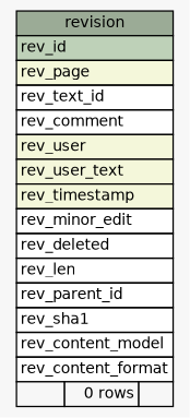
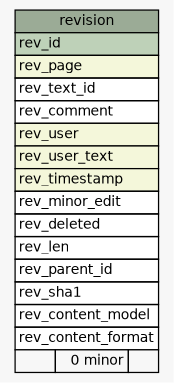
  digraph {
    bgcolor="#f7f7f7"
    fontname=Helvetica
    fontsize=11
    nodesep=0.18
    rankdir=RL
    ranksep=0.46
-   n1 [fontname=Helvetica fontsize=11 label=<     <TABLE BORDER="0" CELLBORDER="1" CELLSPACING="0" BGCOLOR="#ffffff">       <TR><TD COLSPAN="3" BGCOLOR="#9bab96" ALIGN="CENTER">revision</TD></TR>       <TR><TD PORT="rev_id" COLSPAN="3" BGCOLOR="#bed1b8" ALIGN="LEFT">rev_id</TD></TR>       <TR><TD PORT="rev_page" COLSPAN="3" BGCOLOR="#f4f7da" ALIGN="LEFT">rev_page</TD></TR>       <TR><TD PORT="rev_text_id" COLSPAN="3" ALIGN="LEFT">rev_text_id</TD></TR>       <TR><TD PORT="rev_comment" COLSPAN="3" ALIGN="LEFT">rev_comment</TD></TR>       <TR><TD PORT="rev_user" COLSPAN="3" BGCOLOR="#f4f7da" ALIGN="LEFT">rev_user</TD></TR>       <TR><TD PORT="rev_user_text" COLSPAN="3" BGCOLOR="#f4f7da" ALIGN="LEFT">rev_user_text</TD></TR>       <TR><TD PORT="rev_timestamp" COLSPAN="3" BGCOLOR="#f4f7da" ALIGN="LEFT">rev_timestamp</TD></TR>       <TR><TD PORT="rev_minor_edit" COLSPAN="3" ALIGN="LEFT">rev_minor_edit</TD></TR>       <TR><TD PORT="rev_deleted" COLSPAN="3" ALIGN="LEFT">rev_deleted</TD></TR>       <TR><TD PORT="rev_len" COLSPAN="3" ALIGN="LEFT">rev_len</TD></TR>       <TR><TD PORT="rev_parent_id" COLSPAN="3" ALIGN="LEFT">rev_parent_id</TD></TR>       <TR><TD PORT="rev_sha1" COLSPAN="3" ALIGN="LEFT">rev_sha1</TD></TR>       <TR><TD PORT="rev_content_model" COLSPAN="3" ALIGN="LEFT">rev_content_model</TD></TR>       <TR><TD PORT="rev_content_format" COLSPAN="3" ALIGN="LEFT">rev_content_format</TD></TR>       <TR><TD ALIGN="LEFT" BGCOLOR="#f7f7f7">  </TD><TD ALIGN="RIGHT" BGCOLOR="#f7f7f7">0 rows</TD><TD ALIGN="RIGHT" BGCOLOR="#f7f7f7">  </TD></TR>     </TABLE>> shape=plaintext]
+   n1 [fontname=Helvetica fontsize=11 label=<     <TABLE BORDER="0" CELLBORDER="1" CELLSPACING="0" BGCOLOR="#ffffff">       <TR><TD COLSPAN="3" BGCOLOR="#9bab96" ALIGN="CENTER">revision</TD></TR>       <TR><TD PORT="rev_id" COLSPAN="3" BGCOLOR="#bed1b8" ALIGN="LEFT">rev_id</TD></TR>       <TR><TD PORT="rev_page" COLSPAN="3" BGCOLOR="#f4f7da" ALIGN="LEFT">rev_page</TD></TR>       <TR><TD PORT="rev_text_id" COLSPAN="3" ALIGN="LEFT">rev_text_id</TD></TR>       <TR><TD PORT="rev_comment" COLSPAN="3" ALIGN="LEFT">rev_comment</TD></TR>       <TR><TD PORT="rev_user" COLSPAN="3" BGCOLOR="#f4f7da" ALIGN="LEFT">rev_user</TD></TR>       <TR><TD PORT="rev_user_text" COLSPAN="3" BGCOLOR="#f4f7da" ALIGN="LEFT">rev_user_text</TD></TR>       <TR><TD PORT="rev_timestamp" COLSPAN="3" BGCOLOR="#f4f7da" ALIGN="LEFT">rev_timestamp</TD></TR>       <TR><TD PORT="rev_minor_edit" COLSPAN="3" ALIGN="LEFT">rev_minor_edit</TD></TR>       <TR><TD PORT="rev_deleted" COLSPAN="3" ALIGN="LEFT">rev_deleted</TD></TR>       <TR><TD PORT="rev_len" COLSPAN="3" ALIGN="LEFT">rev_len</TD></TR>       <TR><TD PORT="rev_parent_id" COLSPAN="3" ALIGN="LEFT">rev_parent_id</TD></TR>       <TR><TD PORT="rev_sha1" COLSPAN="3" ALIGN="LEFT">rev_sha1</TD></TR>       <TR><TD PORT="rev_content_model" COLSPAN="3" ALIGN="LEFT">rev_content_model</TD></TR>       <TR><TD PORT="rev_content_format" COLSPAN="3" ALIGN="LEFT">rev_content_format</TD></TR>       <TR><TD ALIGN="LEFT" BGCOLOR="#f7f7f7">  </TD><TD ALIGN="RIGHT" BGCOLOR="#f7f7f7">0 minor</TD><TD ALIGN="RIGHT" BGCOLOR="#f7f7f7">  </TD></TR>     </TABLE>> shape=plaintext]
  }
